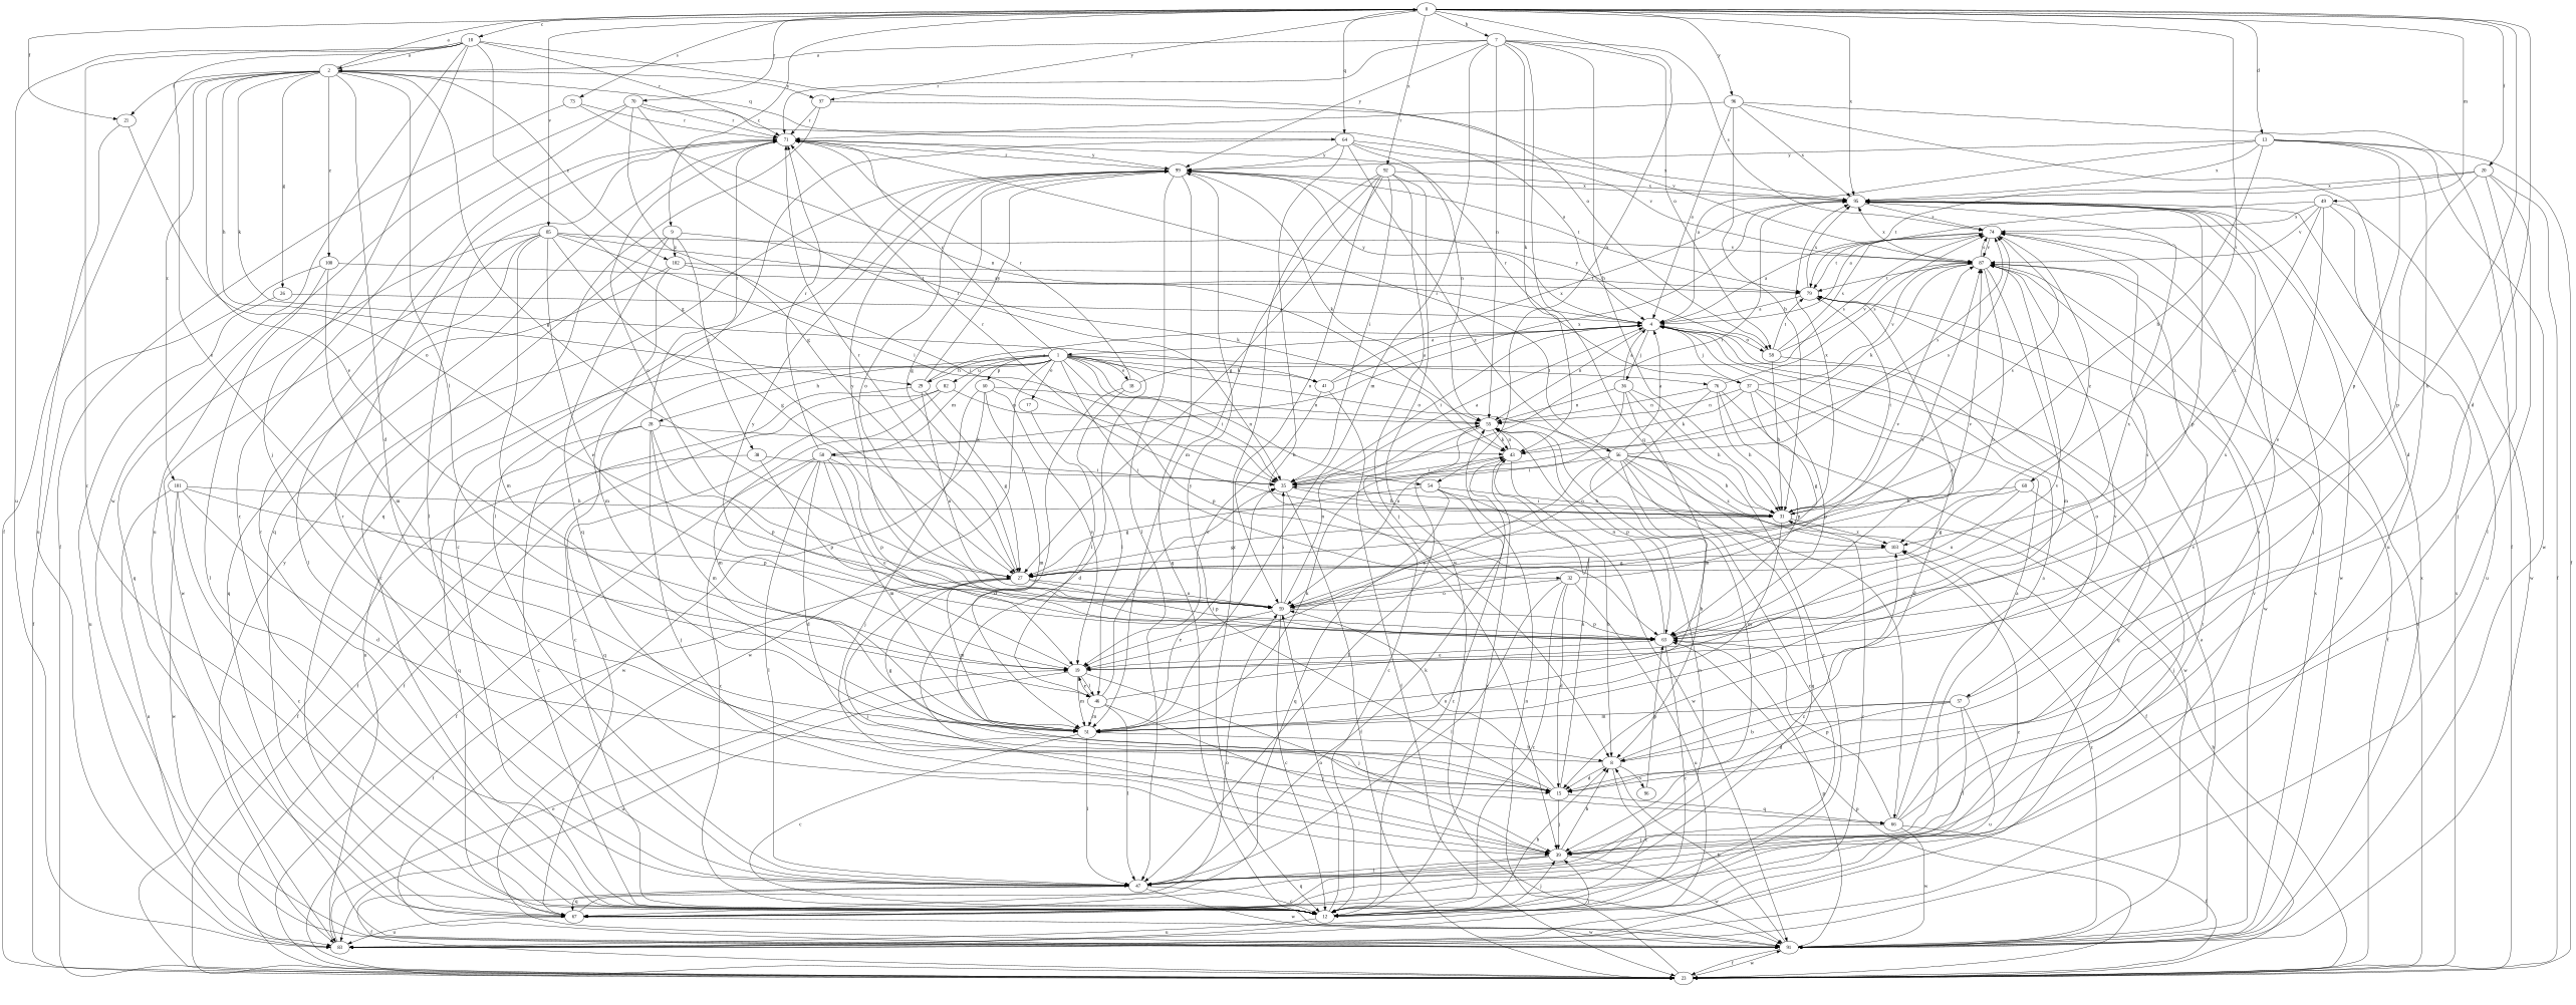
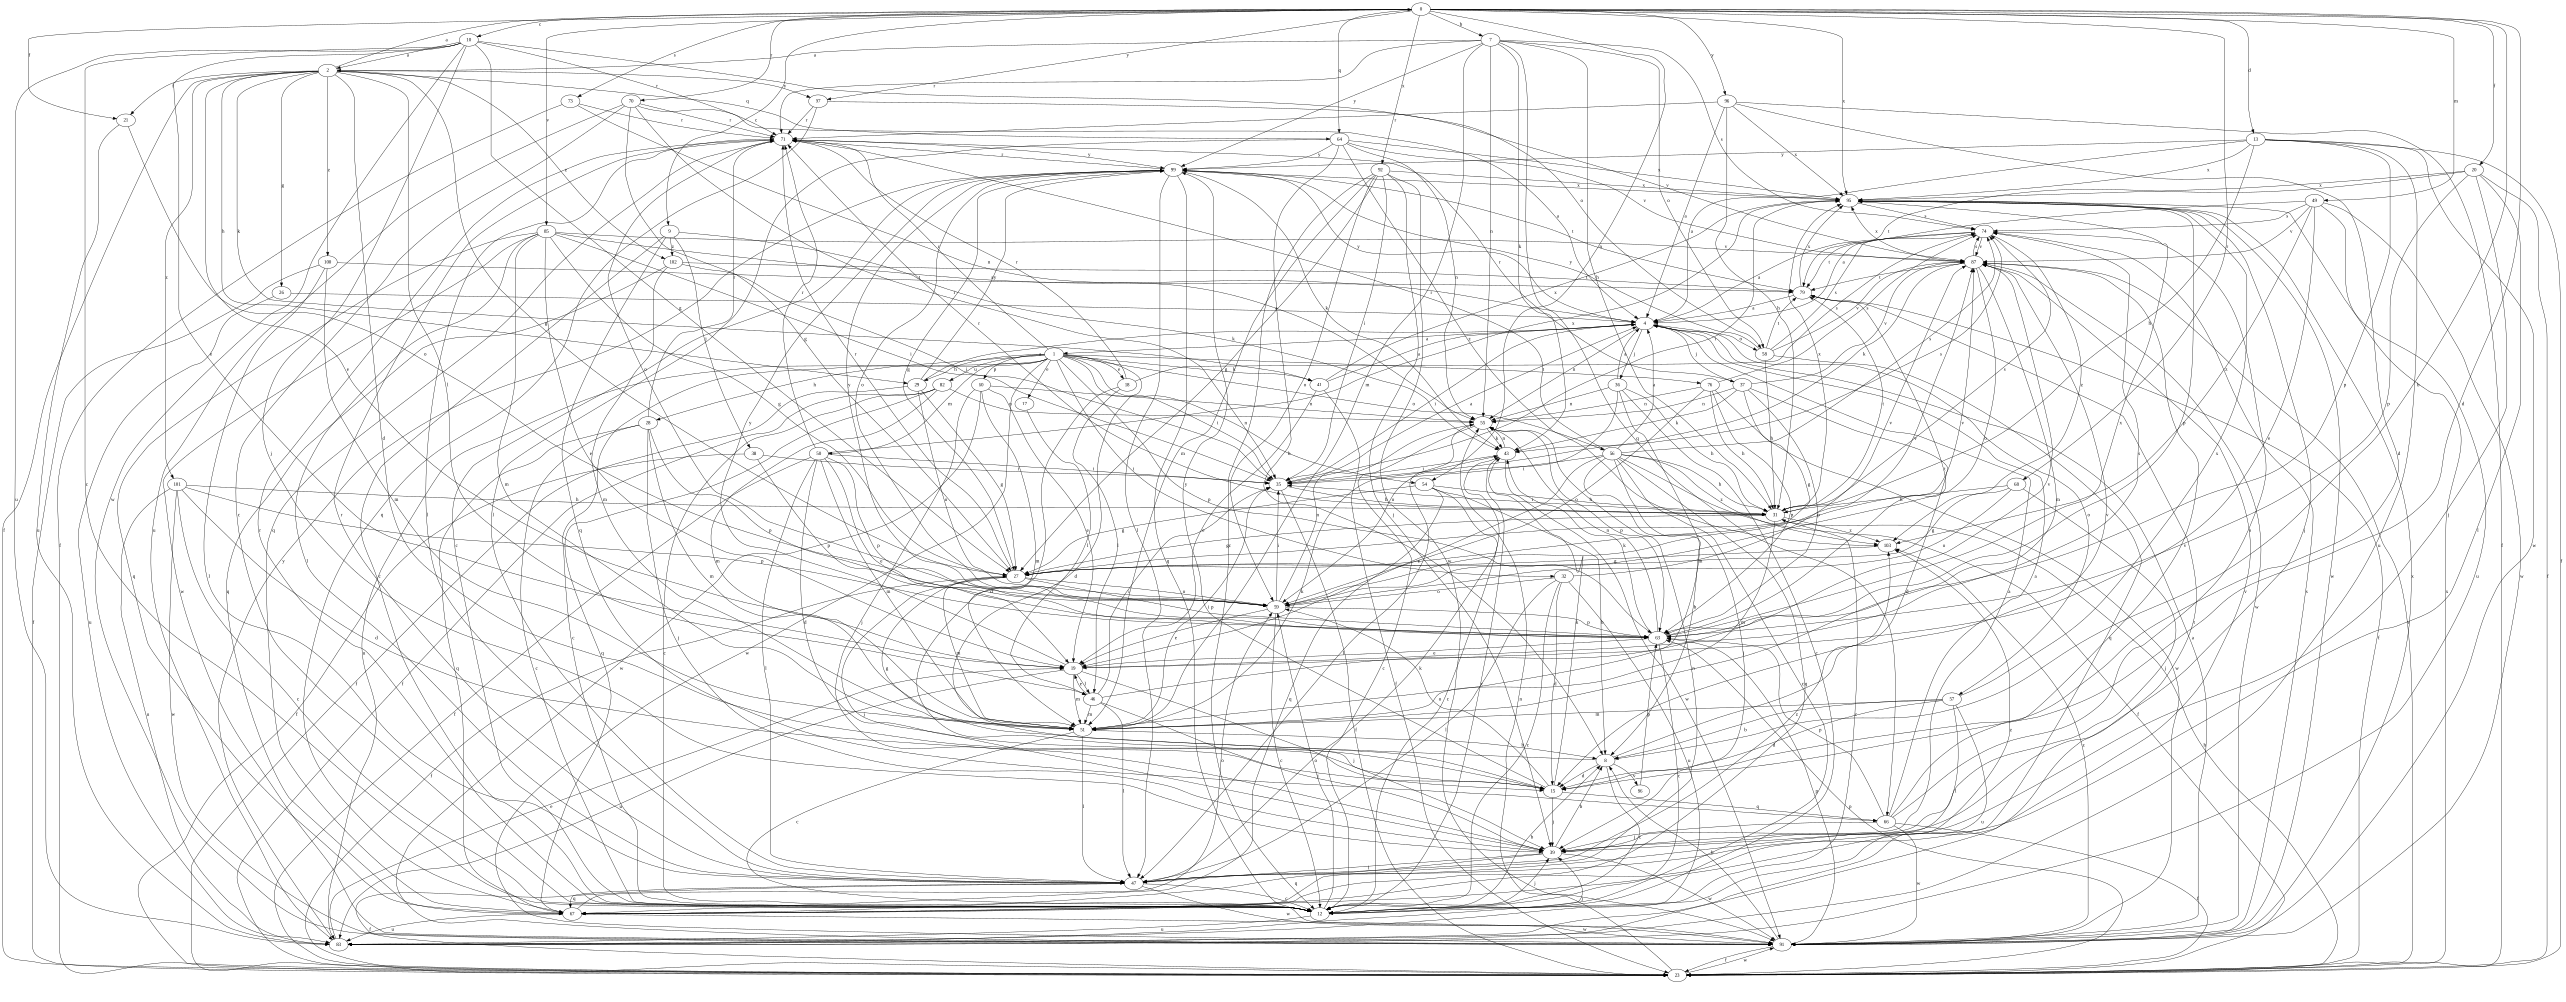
  strict digraph {
    fontname="Liberation Serif"
    node [fontname="Liberation Serif"]
    edge [fontname="Liberation Serif"]
    0
    7
    8
    9
    10
    13
    15
    20
    21
    49
    54
    64
    68
    70
    73
    85
    92
    95
    96
    97
    71
    2
    55
    58
    99
    31
    43
    51
    66
    74
    12
    27
    86
    87
    102
    38
    83
    91
    19
    39
    63
    23
    4
    59
    47
    79
    103
    67
    35
    1
    17
    18
    28
    29
    32
    41
    50
    56
    60
    76
    82
    46
    26
    100
    101
    36
    37
    57
    0 -> 7 [label=b]
    0 -> 8 [label=b]
    0 -> 9 [label=c]
    0 -> 10 [label=c]
    0 -> 13 [label=d]
    0 -> 15 [label=d]
    0 -> 20 [label=f]
    0 -> 21 [label=f]
    0 -> 49 [label=m]
    0 -> 54 [label=n]
    0 -> 64 [label=q]
    0 -> 68 [label=r]
    0 -> 70 [label=r]
    0 -> 73 [label=s]
    0 -> 85 [label=v]
    0 -> 92 [label=x]
    0 -> 95 [label=x]
    0 -> 96 [label=y]
    0 -> 97 [label=y]
    7 -> 71 [label=r]
    7 -> 2 [label=a]
    7 -> 55 [label=n]
    7 -> 58 [label=o]
    7 -> 99 [label=y]
    7 -> 31 [label=h]
    7 -> 43 [label=k]
    7 -> 51 [label=m]
    7 -> 66 [label=q]
    7 -> 74 [label=s]
    8 -> 15 [label=d]
    8 -> 12 [label=c]
    8 -> 27 [label=g]
    8 -> 86 [label=v]
    8 -> 87 [label=v]
    9 -> 43 [label=k]
    9 -> 66 [label=q]
    9 -> 12 [label=c]
    9 -> 102 [label=z]
    9 -> 38 [label=j]
    10 -> 71 [label=r]
    10 -> 2 [label=a]
    10 -> 58 [label=o]
    10 -> 12 [label=c]
    10 -> 27 [label=g]
    10 -> 83 [label=u]
    10 -> 91 [label=w]
    10 -> 19 [label=e]
    10 -> 39 [label=j]
    13 -> 95 [label=x]
    13 -> 99 [label=y]
    13 -> 31 [label=h]
    13 -> 83 [label=u]
    13 -> 91 [label=w]
    13 -> 63 [label=p]
    13 -> 23 [label=f]
    13 -> 4 [label=a]
    15 -> 99 [label=y]
    15 -> 43 [label=k]
    15 -> 66 [label=q]
    15 -> 39 [label=j]
    15 -> 59 [label=o]
    20 -> 95 [label=x]
    20 -> 39 [label=j]
    20 -> 63 [label=p]
    20 -> 23 [label=f]
    20 -> 47 [label=l]
    20 -> 79 [label=t]
    21 -> 83 [label=u]
    21 -> 59 [label=o]
    49 -> 74 [label=s]
    49 -> 87 [label=v]
    49 -> 83 [label=u]
    49 -> 91 [label=w]
    49 -> 19 [label=e]
    49 -> 4 [label=a]
    49 -> 103 [label=z]
    54 -> 8 [label=b]
    54 -> 31 [label=h]
    54 -> 12 [label=c]
    54 -> 27 [label=g]
    54 -> 67 [label=q]
    64 -> 8 [label=b]
    64 -> 95 [label=x]
    64 -> 55 [label=n]
    64 -> 99 [label=y]
    64 -> 87 [label=v]
    64 -> 47 [label=l]
    64 -> 103 [label=z]
    68 -> 31 [label=h]
    68 -> 27 [label=g]
    68 -> 39 [label=j]
    68 -> 59 [label=o]
    70 -> 71 [label=r]
    70 -> 12 [label=c]
    70 -> 27 [label=g]
    70 -> 83 [label=u]
    70 -> 4 [label=a]
    70 -> 35 [label=i]
    73 -> 71 [label=r]
    73 -> 55 [label=n]
    73 -> 23 [label=f]
    85 -> 51 [label=m]
    85 -> 27 [label=g]
    85 -> 87 [label=v]
    85 -> 91 [label=w]
    85 -> 19 [label=e]
    85 -> 4 [label=a]
    85 -> 47 [label=l]
    85 -> 67 [label=q]
    85 -> 35 [label=i]
    92 -> 95 [label=x]
    92 -> 51 [label=m]
    92 -> 12 [label=c]
    92 -> 27 [label=g]
    92 -> 91 [label=w]
    92 -> 39 [label=j]
    92 -> 59 [label=o]
    92 -> 35 [label=i]
    95 -> 74 [label=s]
    95 -> 91 [label=w]
    95 -> 39 [label=j]
    95 -> 63 [label=p]
    95 -> 35 [label=i]
    96 -> 15 [label=d]
    96 -> 95 [label=x]
    96 -> 71 [label=r]
    96 -> 31 [label=h]
    96 -> 23 [label=f]
    96 -> 4 [label=a]
    97 -> 71 [label=r]
    97 -> 87 [label=v]
    97 -> 67 [label=q]
    71 -> 99 [label=y]
    71 -> 59 [label=o]
    71 -> 47 [label=l]
    71 -> 67 [label=q]
    2 -> 0 [label=a]
    2 -> 15 [label=d]
    2 -> 21 [label=f]
    2 -> 64 [label=q]
    2 -> 97 [label=y]
    2 -> 27 [label=g]
    2 -> 102 [label=z]
    2 -> 19 [label=e]
    2 -> 23 [label=f]
    2 -> 29 [label=h]
    2 -> 41 [label=k]
    2 -> 46 [label=l]
    2 -> 26 [label=g]
    2 -> 100 [label=z]
    2 -> 101 [label=z]
    55 -> 43 [label=k]
    55 -> 12 [label=c]
    55 -> 63 [label=p]
    55 -> 47 [label=l]
    58 -> 99 [label=y]
    58 -> 31 [label=h]
    58 -> 74 [label=s]
    58 -> 87 [label=v]
    58 -> 79 [label=t]
    58 -> 67 [label=q]
    99 -> 95 [label=x]
    99 -> 71 [label=r]
    99 -> 43 [label=k]
    99 -> 12 [label=c]
    99 -> 27 [label=g]
    99 -> 91 [label=q]
    99 -> 59 [label=o]
    99 -> 47 [label=l]
    99 -> 79 [label=t]
    31 -> 95 [label=x]
    31 -> 71 [label=r]
    31 -> 51 [label=m]
    31 -> 74 [label=s]
    31 -> 12 [label=c]
    31 -> 27 [label=g]
    31 -> 79 [label=t]
    31 -> 103 [label=z]
    31 -> 35 [label=i]
    43 -> 55 [label=n]
    43 -> 12 [label=c]
    43 -> 91 [label=w]
    43 -> 35 [label=i]
    51 -> 8 [label=b]
    51 -> 43 [label=k]
    51 -> 12 [label=c]
    51 -> 47 [label=l]
    51 -> 35 [label=i]
    66 -> 74 [label=s]
    66 -> 87 [label=v]
    66 -> 91 [label=w]
    66 -> 39 [label=j]
    66 -> 63 [label=p]
    66 -> 23 [label=f]
    66 -> 4 [label=a]
    74 -> 87 [label=v]
    74 -> 4 [label=a]
    74 -> 79 [label=t]
    74 -> 103 [label=z]
    12 -> 8 [label=b]
    12 -> 71 [label=r]
    12 -> 83 [label=u]
    12 -> 39 [label=j]
    12 -> 59 [label=o]
    12 -> 103 [label=z]
    27 -> 71 [label=r]
    27 -> 51 [label=m]
    27 -> 87 [label=v]
    27 -> 39 [label=j]
    27 -> 63 [label=p]
    27 -> 23 [label=f]
    27 -> 59 [label=o]
    86 -> 63 [label=p]
    87 -> 95 [label=x]
    87 -> 43 [label=k]
    87 -> 51 [label=m]
    87 -> 74 [label=s]
    87 -> 91 [label=w]
    87 -> 59 [label=o]
    87 -> 79 [label=t]
    102 -> 51 [label=m]
    102 -> 79 [label=t]
    102 -> 67 [label=q]
    102 -> 35 [label=i]
    38 -> 63 [label=p]
    38 -> 23 [label=f]
    38 -> 35 [label=i]
    83 -> 99 [label=y]
    83 -> 19 [label=e]
    83 -> 39 [label=j]
    83 -> 79 [label=t]
    91 -> 8 [label=b]
    91 -> 95 [label=x]
    91 -> 74 [label=s]
    91 -> 63 [label=p]
    91 -> 23 [label=f]
    91 -> 4 [label=a]
    91 -> 103 [label=z]
    19 -> 99 [label=y]
    19 -> 51 [label=m]
    19 -> 74 [label=s]
    19 -> 83 [label=u]
    19 -> 39 [label=j]
    19 -> 46 [label=l]
    39 -> 8 [label=b]
    39 -> 91 [label=w]
    39 -> 4 [label=a]
    39 -> 47 [label=l]
    39 -> 67 [label=q]
    63 -> 95 [label=x]
    63 -> 55 [label=n]
-   28 -> 43 [label=k]
+   63 -> 43 [label=k]
    63 -> 12 [label=c]
    63 -> 19 [label=e]
    63 -> 79 [label=t]
    23 -> 95 [label=x]
    23 -> 55 [label=n]
    23 -> 31 [label=h]
    23 -> 87 [label=v]
    23 -> 91 [label=w]
    23 -> 63 [label=p]
    4 -> 55 [label=n]
    4 -> 58 [label=o]
    4 -> 99 [label=y]
    4 -> 35 [label=i]
    4 -> 1 [label=a]
    4 -> 36 [label=j]
    4 -> 37 [label=j]
    4 -> 57 [label=o]
    59 -> 55 [label=n]
    59 -> 99 [label=y]
    59 -> 12 [label=c]
    59 -> 87 [label=v]
    59 -> 19 [label=e]
    59 -> 63 [label=p]
    59 -> 35 [label=i]
    47 -> 71 [label=r]
    47 -> 43 [label=k]
    47 -> 12 [label=c]
    47 -> 91 [label=w]
    47 -> 23 [label=f]
    47 -> 103 [label=z]
    47 -> 67 [label=q]
    79 -> 95 [label=x]
    79 -> 23 [label=f]
    79 -> 4 [label=a]
    103 -> 27 [label=g]
    67 -> 55 [label=n]
    67 -> 87 [label=v]
    67 -> 83 [label=u]
    67 -> 91 [label=w]
    67 -> 59 [label=o]
    35 -> 31 [label=h]
    35 -> 74 [label=s]
    35 -> 23 [label=f]
    35 -> 4 [label=a]
    1 -> 15 [label=d]
    1 -> 54 [label=n]
    1 -> 71 [label=r]
    1 -> 12 [label=c]
    1 -> 83 [label=u]
    1 -> 91 [label=w]
    1 -> 63 [label=p]
    1 -> 35 [label=i]
    1 -> 17 [label=e]
    1 -> 18 [label=e]
    1 -> 28 [label=h]
    1 -> 29 [label=h]
    1 -> 32 [label=i]
    1 -> 41 [label=k]
    1 -> 50 [label=m]
    1 -> 56 [label=o]
    1 -> 60 [label=p]
    1 -> 76 [label=t]
    1 -> 82 [label=u]
    17 -> 46 [label=l]
    18 -> 15 [label=d]
    18 -> 71 [label=r]
    18 -> 74 [label=s]
    18 -> 46 [label=l]
    28 -> 71 [label=r]
    28 -> 51 [label=m]
    28 -> 12 [label=c]
    28 -> 39 [label=j]
    28 -> 63 [label=p]
    28 -> 67 [label=q]
    29 -> 99 [label=y]
    29 -> 27 [label=g]
    29 -> 23 [label=f]
    29 -> 4 [label=a]
    29 -> 59 [label=o]
    32 -> 15 [label=d]
    32 -> 12 [label=c]
    32 -> 87 [label=v]
    32 -> 83 [label=u]
    32 -> 59 [label=o]
    32 -> 47 [label=l]
    41 -> 95 [label=x]
    41 -> 19 [label=e]
    41 -> 23 [label=f]
    41 -> 4 [label=a]
    50 -> 15 [label=d]
    50 -> 95 [label=x]
    50 -> 71 [label=r]
    50 -> 51 [label=m]
-   50 -> 12 [label=c]
+   82 -> 12 [label=c]
    50 -> 19 [label=e]
    50 -> 63 [label=p]
    50 -> 23 [label=f]
    50 -> 47 [label=l]
    50 -> 35 [label=i]
    56 -> 8 [label=b]
    56 -> 71 [label=r]
    56 -> 31 [label=h]
    56 -> 74 [label=s]
    56 -> 12 [label=c]
    56 -> 19 [label=e]
    56 -> 39 [label=j]
    56 -> 23 [label=f]
    56 -> 4 [label=a]
    56 -> 103 [label=z]
    56 -> 67 [label=q]
    56 -> 35 [label=i]
    60 -> 55 [label=n]
    60 -> 51 [label=m]
    60 -> 91 [label=w]
    60 -> 19 [label=e]
    60 -> 39 [label=j]
    76 -> 55 [label=n]
    76 -> 31 [label=h]
    76 -> 74 [label=s]
    76 -> 91 [label=w]
    76 -> 63 [label=p]
    76 -> 59 [label=o]
    82 -> 55 [label=n]
    82 -> 51 [label=m]
    82 -> 23 [label=f]
    82 -> 67 [label=q]
    46 -> 51 [label=m]
    46 -> 87 [label=v]
    46 -> 19 [label=e]
    46 -> 39 [label=j]
    46 -> 47 [label=l]
    46 -> 35 [label=i]
    26 -> 83 [label=u]
    26 -> 4 [label=a]
    100 -> 51 [label=m]
    100 -> 23 [label=f]
    100 -> 47 [label=l]
    100 -> 79 [label=t]
    101 -> 15 [label=d]
    101 -> 31 [label=h]
    101 -> 12 [label=c]
    101 -> 83 [label=u]
    101 -> 91 [label=w]
    101 -> 63 [label=p]
    36 -> 55 [label=n]
    36 -> 31 [label=h]
    36 -> 51 [label=m]
    36 -> 12 [label=c]
    36 -> 4 [label=a]
    36 -> 59 [label=o]
    37 -> 15 [label=d]
    37 -> 71 [label=r]
    37 -> 55 [label=n]
    37 -> 43 [label=k]
    37 -> 27 [label=g]
    37 -> 87 [label=v]
    37 -> 63 [label=p]
    57 -> 8 [label=b]
    57 -> 15 [label=d]
    57 -> 95 [label=x]
    57 -> 51 [label=m]
    57 -> 83 [label=u]
    57 -> 47 [label=l]
  }
